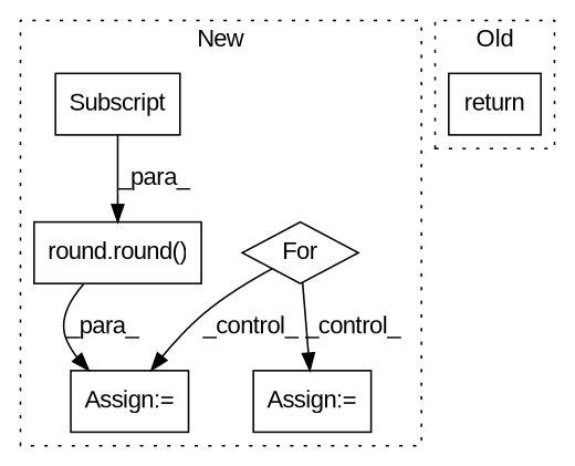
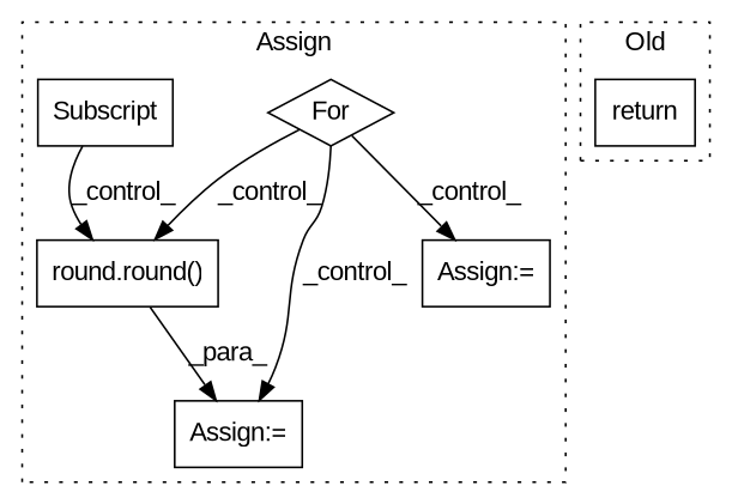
  digraph {
    fontname="Liberation Sans"
    node [a=68 fontname="Liberation Sans" l=3 shape=box]
    edge [fontname="Liberation Sans"]
    n1 [a=75 l="6,2" label="round.round()" s="3595,3620"]
    n2 [label="Assign:=" s=3591]
    n3 [label="Assign:=" s=3746]
    n4 [a=107 l="4,18" label=For s="3085,3157" shape=diamond]
    n5 [a=63 l="16,0" label=Subscript s="3601,0"]
    n6 [a=93 l=7 label=return s=3553]
    subgraph cluster_1 {
-     label=New
+     label=Assign
      style=dotted
      n1
      n2
      n3
      n4
      n5
    }
    subgraph cluster_2 {
      label=Old
      style=dotted
      n6
    }
    n1 -> n2 [label=_para_]
+   n4 -> n1 [label=_control_]
    n4 -> n2 [label=_control_]
    n4 -> n3 [label=_control_]
-   n5 -> n1 [label=_para_]
+   n5 -> n1 [label=_control_]
  }
